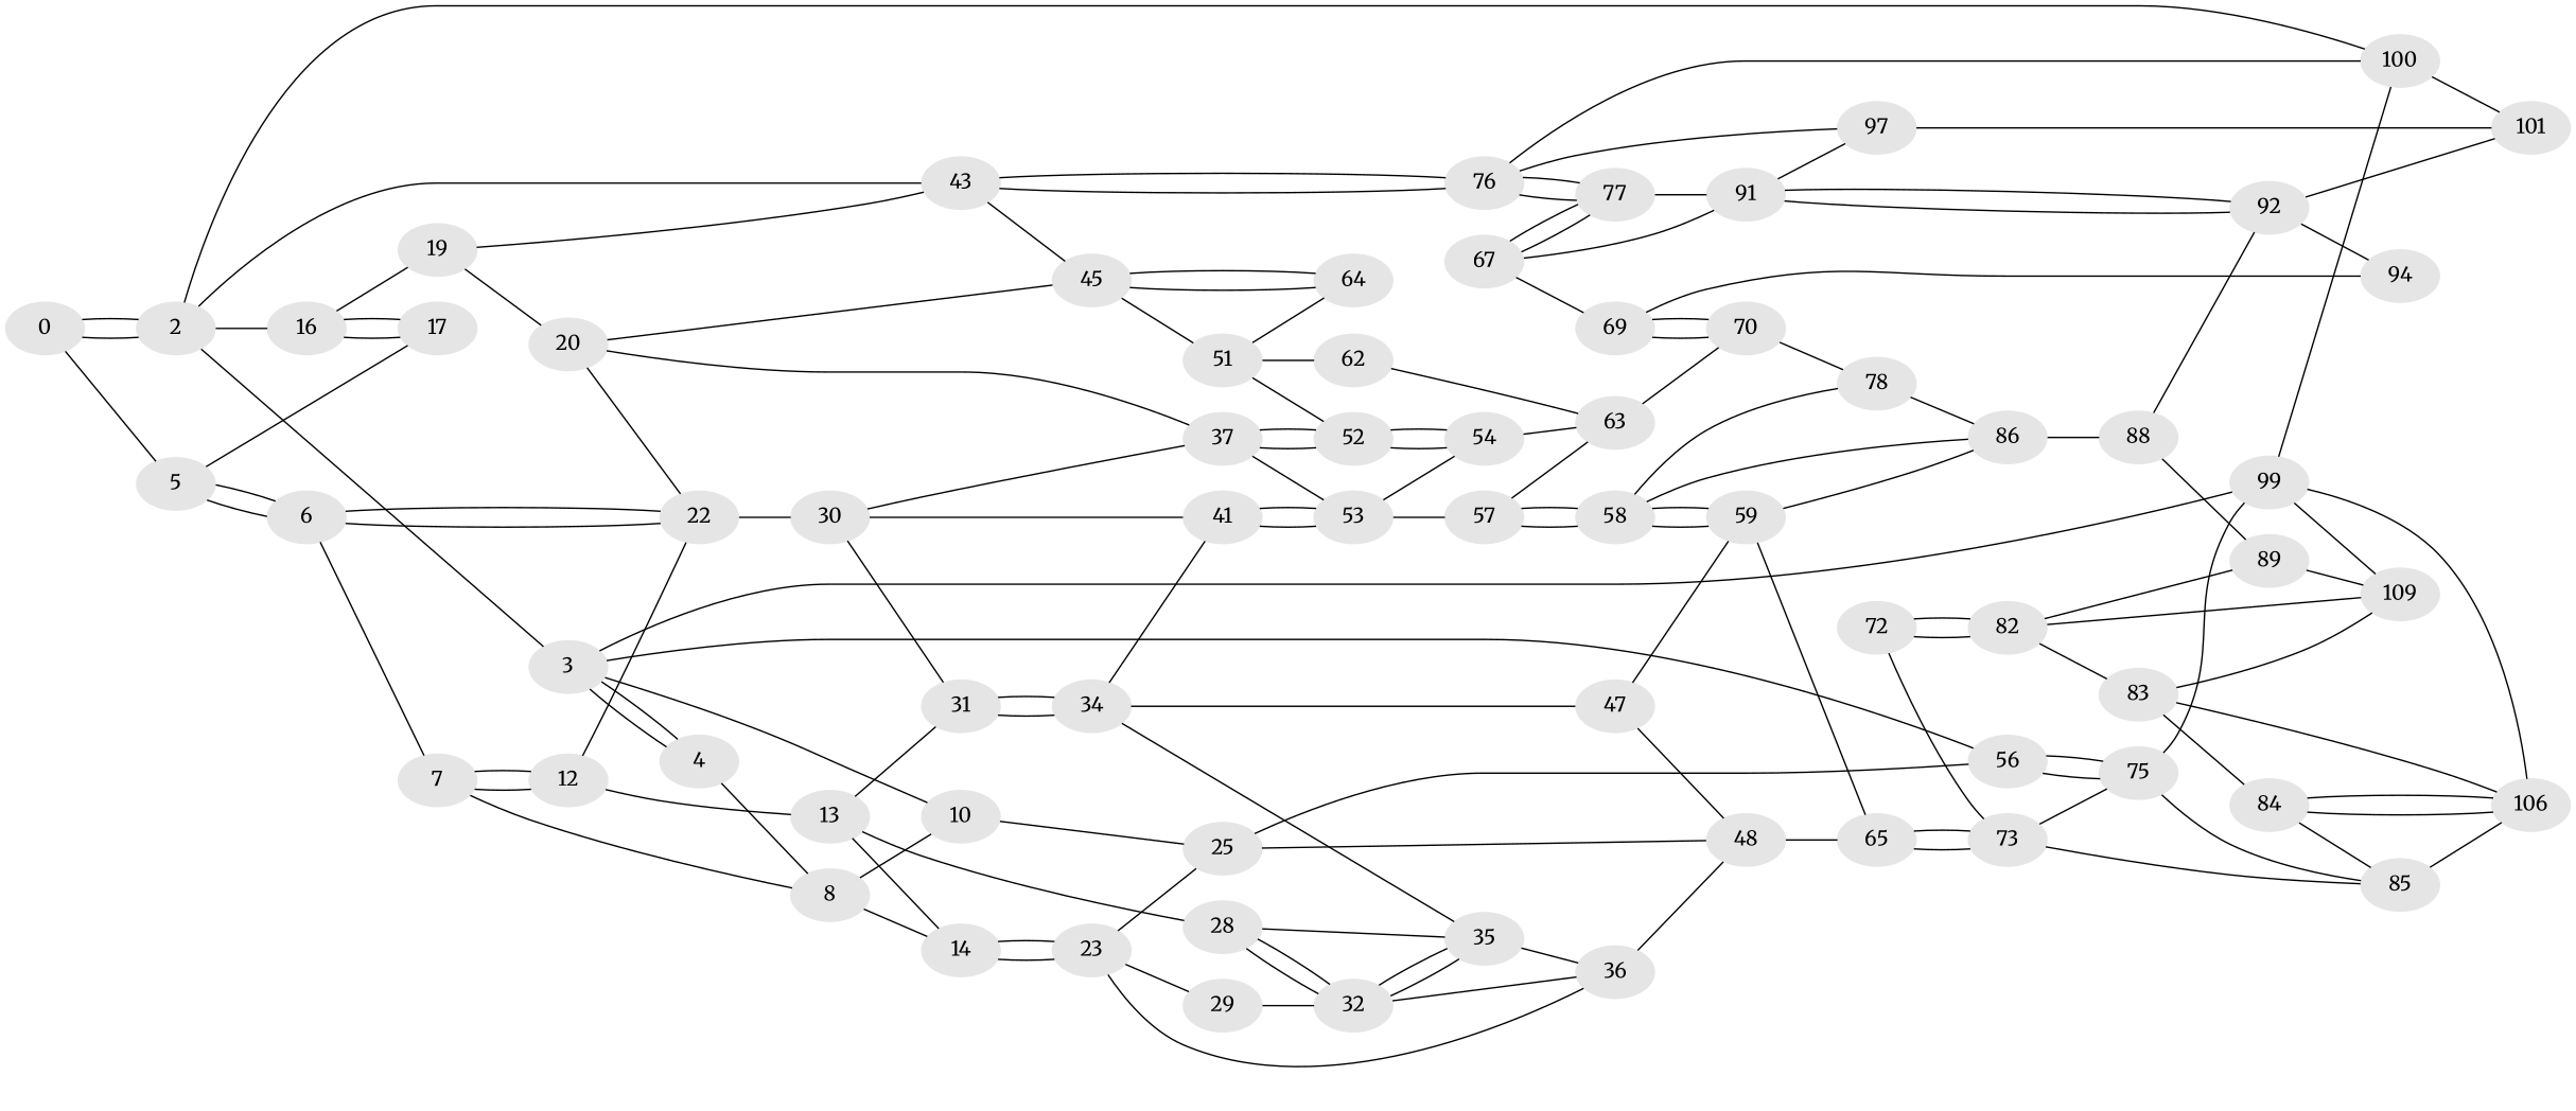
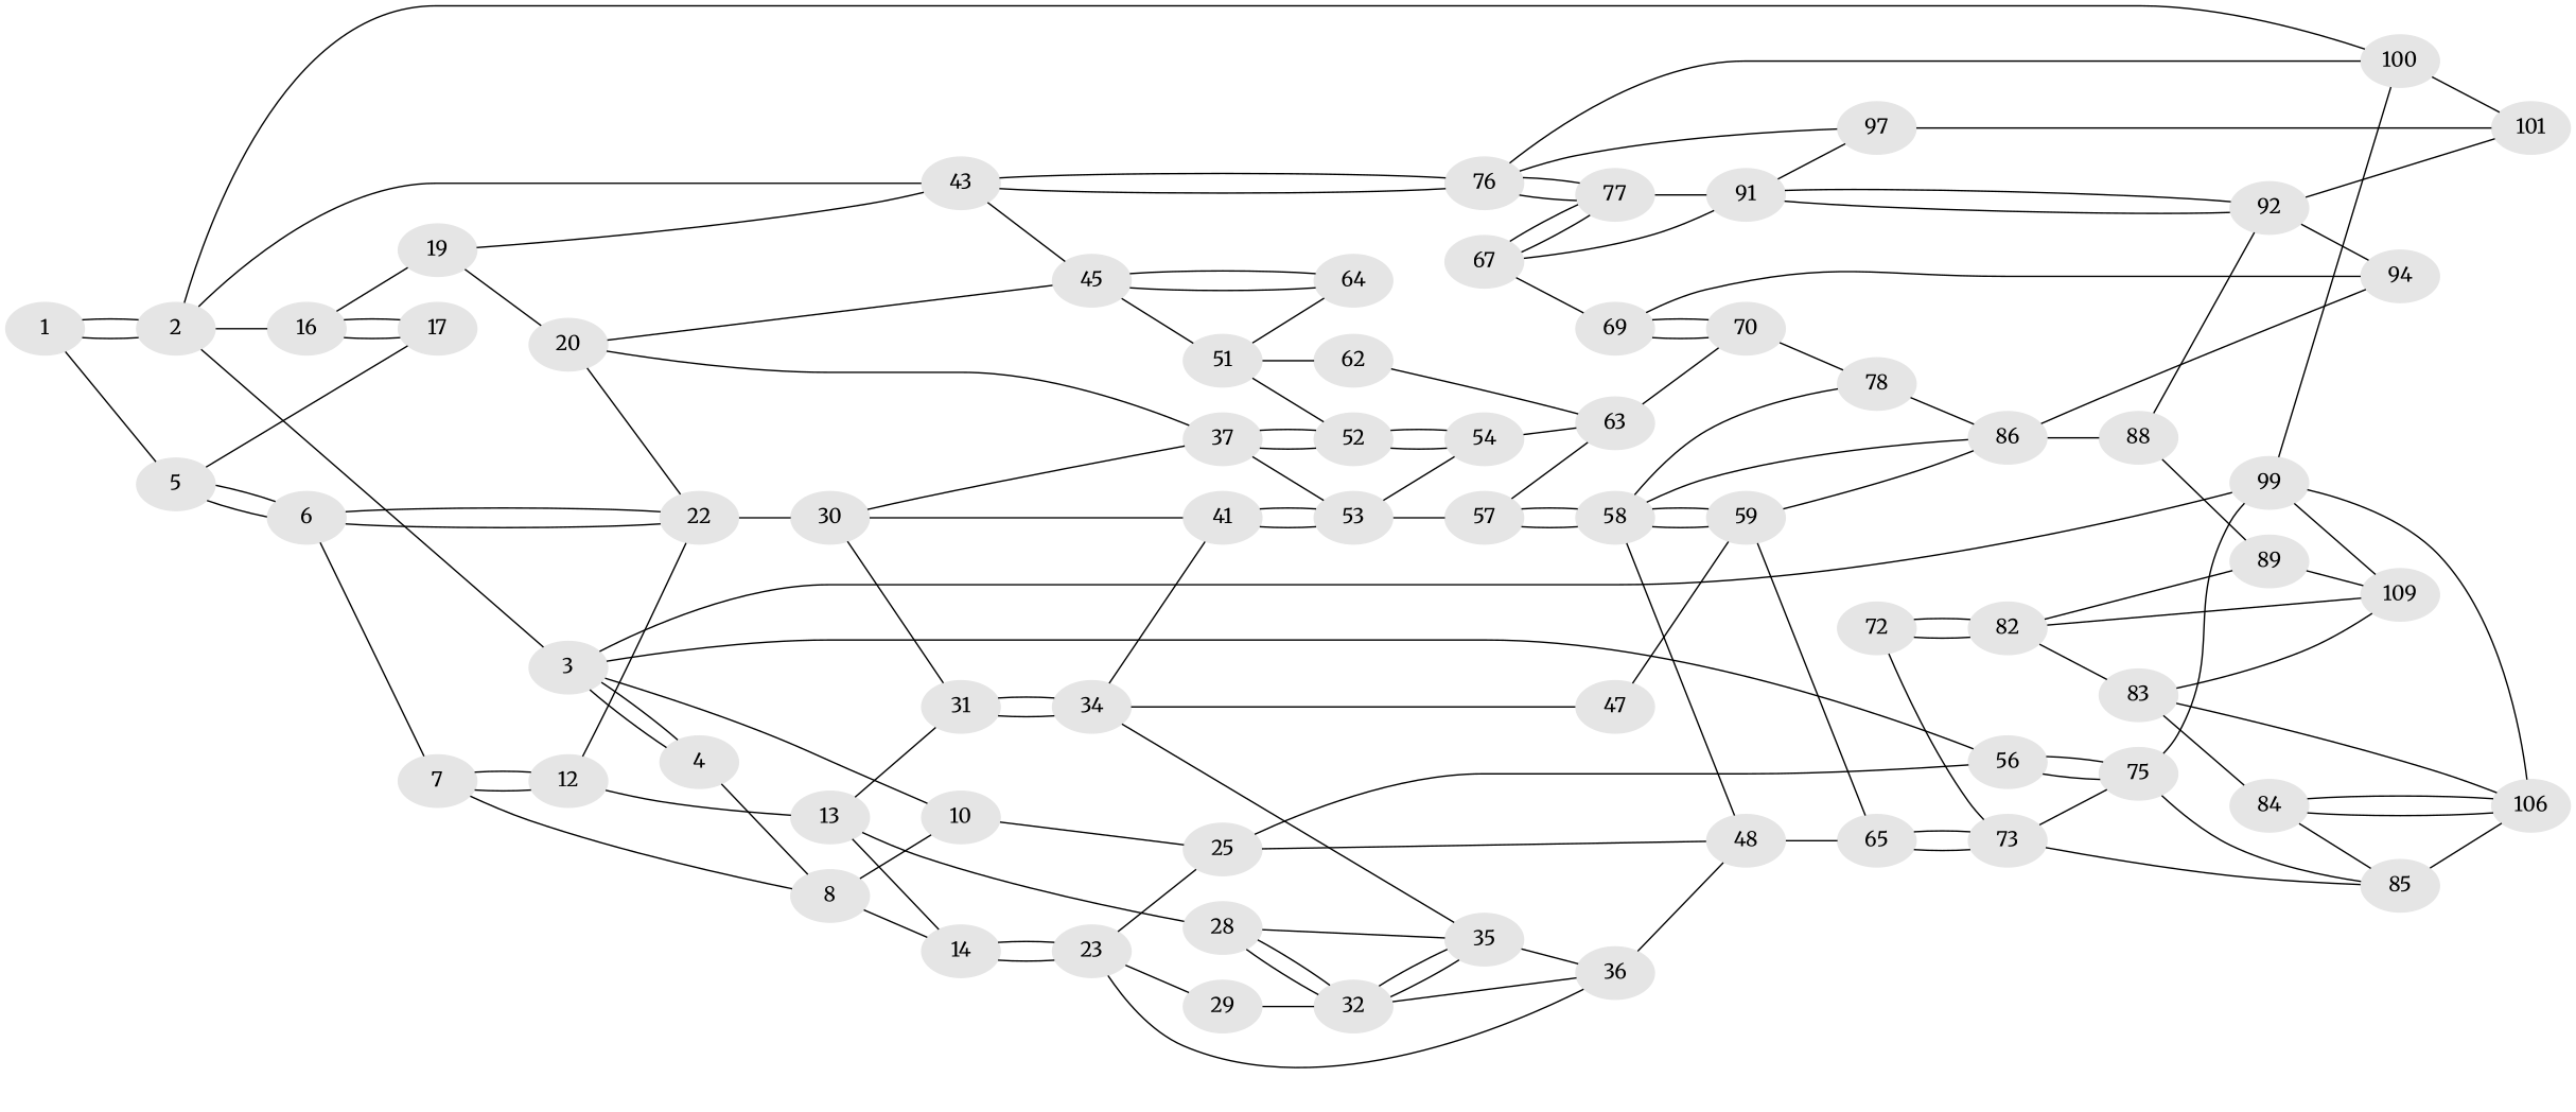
  graph {
    fontname=Merriweather
    rankdir=LR
    node [color=gray90 fontname=Merriweather style=filled]
    edge [fontname=Merriweather]
    2 [super="+15"]
-   1 [label=0]
+   1
    5
    3 [super="+11"]
    16 [super="+18"]
    43 [super="+44"]
    100 [super="+104"]
    6
    17
    4
    10
    56
    99 [super="+112"]
    19
    45 [super="+46"]
    76 [super="+96"]
    101
    8 [super="+9"]
    25 [super="+50"]
    75 [super="+98"]
    109 [super="+111"]
    106 [super="+108"]
    14
    7
    22 [super="+26"]
    12
    30 [super="+39"]
    13 [super="+27"]
    23 [super="+24"]
    48 [super="+49"]
    28
    31
    32 [super="+33"]
    35
    34 [super="+42"]
    29
    36 [super="+40"]
    20 [super="+21"]
    37 [super="+38"]
    52
    53 [super="+55"]
    51 [super="+61"]
    64 [super="+66"]
    41
    65
    47
    59 [super="+60"]
    54
    57
    77
    97
    62
    86 [super="+87"]
    73 [super="+74"]
    63 [super="+71"]
    58 [super="+79"]
    70
    85 [super="+102"]
    78 [super="+81"]
    94
    88 [super="+103"]
    72
    82 [super="+90"]
    67 [super="+68"]
    69 [super="+80"]
    91 [super="+95"]
    92 [super="+93"]
    83 [super="+107"]
    89 [super="+110"]
    84
    2 -- 3
    2 -- 16
    2 -- 43
    2 -- 100
    1 -- 2
    1 -- 2
    1 -- 5
    5 -- 6
    5 -- 6
    5 -- 17
    3 -- 4
    3 -- 4
    3 -- 10
    3 -- 56
    3 -- 99
    16 -- 17 [weight=2]
    16 -- 17
    16 -- 19
    43 -- 45
    43 -- 76
    43 -- 76
    100 -- 101
    6 -- 7
    6 -- 22
    6 -- 22
    4 -- 8
    10 -- 25
    56 -- 75
    56 -- 75
    99 -- 100
    99 -- 109
    99 -- 106
    19 -- 43
    19 -- 20
    45 -- 51
    45 -- 64
    45 -- 64
    76 -- 100
    76 -- 77
    76 -- 77
    76 -- 97
    8 -- 10
    8 -- 14
    25 -- 56
    25 -- 48
    75 -- 99
    75 -- 85
    14 -- 23
    14 -- 23
    7 -- 8
    7 -- 12
    7 -- 12
    22 -- 30
    12 -- 22
    12 -- 13
    30 -- 31
    30 -- 37
    30 -- 41
    13 -- 14
    13 -- 28
    13 -- 31
    23 -- 25
    23 -- 29
    23 -- 36
    48 -- 65
    28 -- 32
    28 -- 32
    28 -- 35
    31 -- 34
    31 -- 34
    32 -- 35
    32 -- 35
    32 -- 36
    35 -- 36
    34 -- 35
    34 -- 41
    34 -- 47
    29 -- 32
    36 -- 48
    20 -- 45
    20 -- 22
    20 -- 37
    37 -- 52
    37 -- 52
    37 -- 53
    52 -- 54
    52 -- 54
    53 -- 54
    53 -- 57
    51 -- 52
    51 -- 64
    51 -- 62
    41 -- 53
    41 -- 53
    65 -- 73
    65 -- 73
-   47 -- 48
+   58 -- 48
    47 -- 59
    59 -- 65
    59 -- 86
    54 -- 63
    57 -- 63
    57 -- 58
    57 -- 58
    77 -- 91
    97 -- 101
    62 -- 63
+   86 -- 94
    86 -- 88
    73 -- 75
    73 -- 85
    63 -- 70
    58 -- 59
    58 -- 59
    58 -- 86
    58 -- 78
    70 -- 78
    85 -- 106
    78 -- 86
    88 -- 92
    88 -- 89
    72 -- 73
    72 -- 82
    72 -- 82
    82 -- 109
    82 -- 83
    82 -- 89
    67 -- 77
    67 -- 77
    67 -- 69
    67 -- 91
    69 -- 70
    69 -- 70
    69 -- 94
    91 -- 97
    91 -- 92
    91 -- 92
    92 -- 101
    92 -- 94
    83 -- 109
    83 -- 106
    83 -- 84
    89 -- 109
    84 -- 106
    84 -- 106
    84 -- 85
  }
